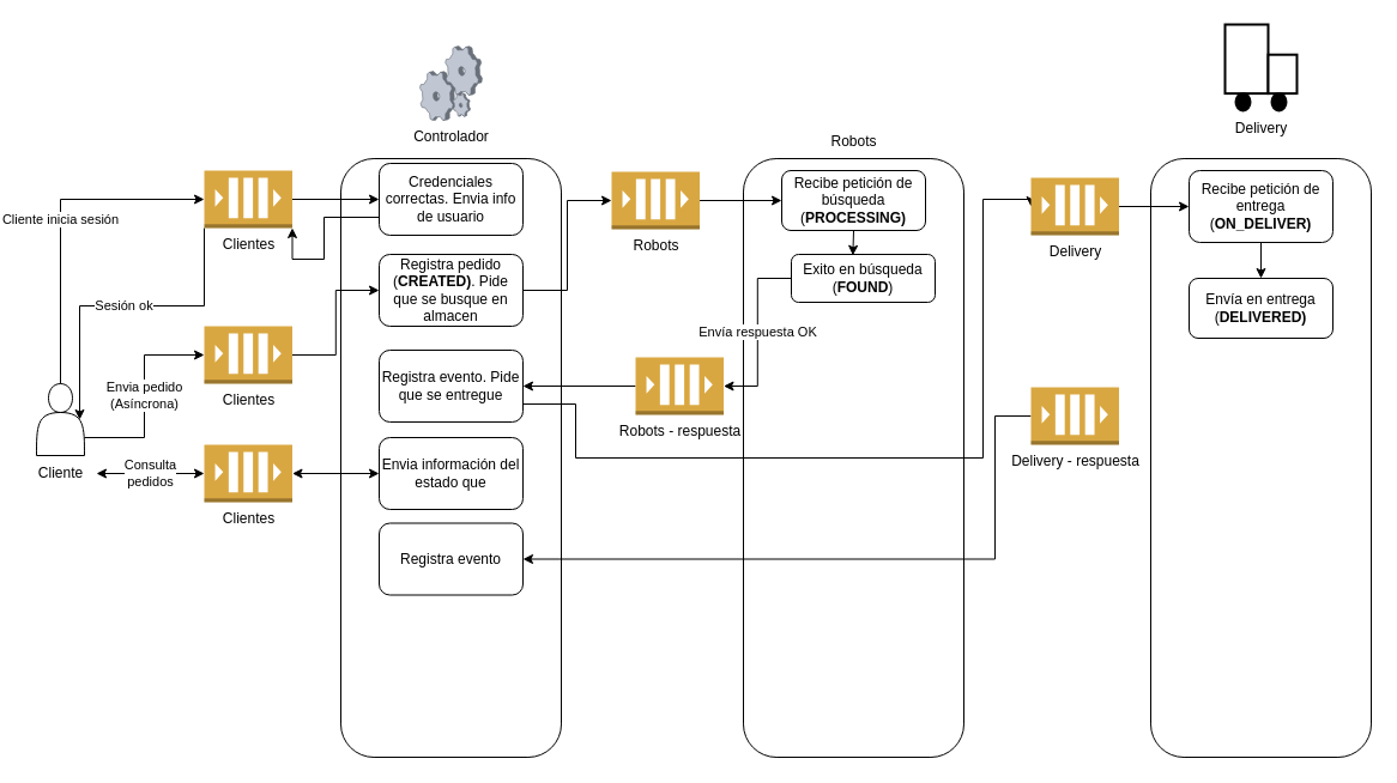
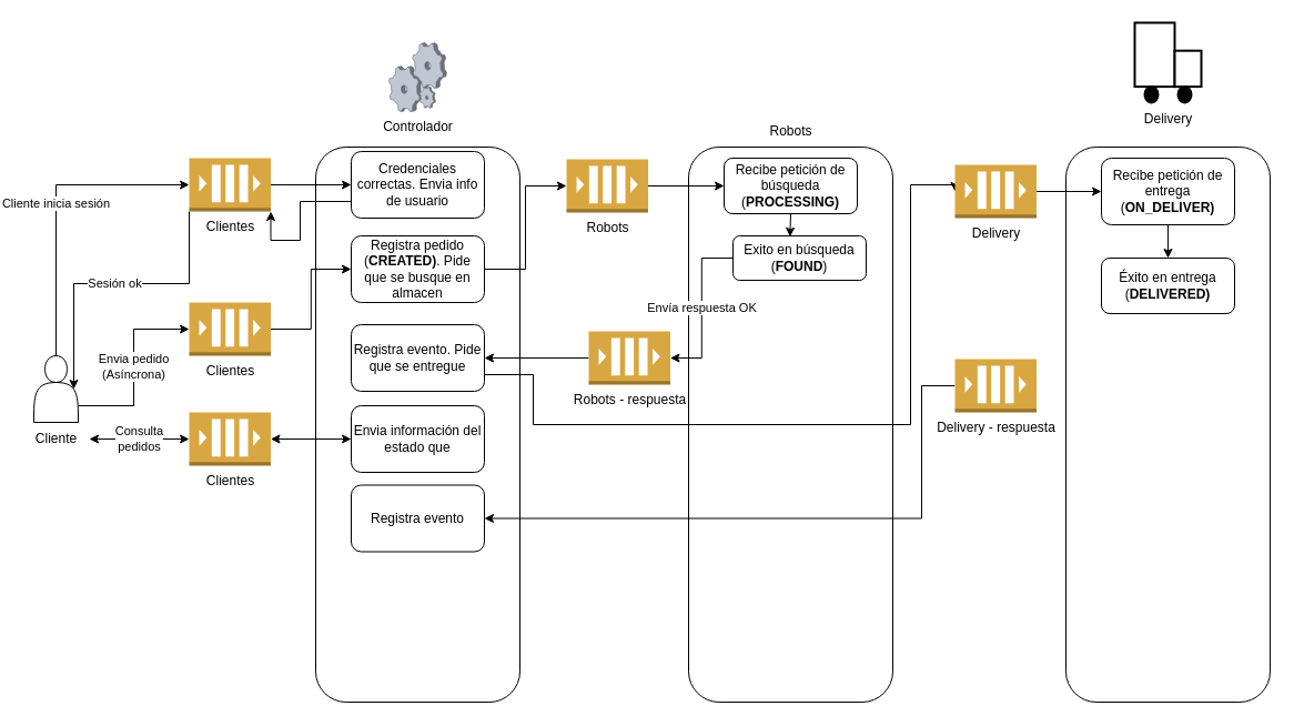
  <mxCell id="0" />
  <mxCell id="1" parent="0" />
  <mxCell id="2" value="" style="rounded=1;whiteSpace=wrap;html=1;" parent="1" vertex="1"><mxGeometry x="284" y="132" width="184" height="500" as="geometry" /></mxCell>
  <mxCell id="3" value="Robots" style="shape=image;html=1;verticalAlign=top;verticalLabelPosition=bottom;labelBackgroundColor=#ffffff;imageAspect=0;aspect=fixed;image=https://cdn1.iconfinder.com/data/icons/science-technology-outline-24-px/24/Android_android_robot_operative_system_robot_technology-128.png" parent="1" vertex="1"><mxGeometry x="670" y="20" width="84" height="84" as="geometry" /></mxCell>
  <mxCell id="4" value="Controlador" style="verticalLabelPosition=bottom;sketch=0;aspect=fixed;html=1;verticalAlign=top;strokeColor=none;align=center;outlineConnect=0;shape=mxgraph.citrix.process;" parent="1" vertex="1"><mxGeometry x="350" y="38" width="52" height="62" as="geometry" /></mxCell>
  <mxCell id="5" style="edgeStyle=orthogonalEdgeStyle;rounded=0;orthogonalLoop=1;jettySize=auto;html=1;exitX=1;exitY=0.5;exitDx=0;exitDy=0;exitPerimeter=0;entryX=0;entryY=0.5;entryDx=0;entryDy=0;" parent="1" source="7" target="18" edge="1"><mxGeometry relative="1" as="geometry"><mxPoint x="220" y="412" as="targetPoint" /></mxGeometry></mxCell>
  <mxCell id="6" value="Sesión ok" style="edgeStyle=orthogonalEdgeStyle;rounded=0;orthogonalLoop=1;jettySize=auto;html=1;exitX=0;exitY=1;exitDx=0;exitDy=0;exitPerimeter=0;entryX=0.9;entryY=0.5;entryDx=0;entryDy=0;entryPerimeter=0;" parent="1" source="7" target="14" edge="1"><mxGeometry relative="1" as="geometry"><mxPoint x="90" y="312" as="targetPoint" /></mxGeometry></mxCell>
  <mxCell id="7" value="Clientes" style="outlineConnect=0;dashed=0;verticalLabelPosition=bottom;verticalAlign=top;align=center;html=1;shape=mxgraph.aws3.queue;fillColor=#D9A741;gradientColor=none;" parent="1" vertex="1"><mxGeometry x="170" y="142" width="73.5" height="48" as="geometry" /></mxCell>
  <mxCell id="8" value="" style="rounded=1;whiteSpace=wrap;html=1;" parent="1" vertex="1"><mxGeometry x="620" y="132" width="184" height="500" as="geometry" /></mxCell>
  <mxCell id="9" value="" style="rounded=1;whiteSpace=wrap;html=1;" parent="1" vertex="1"><mxGeometry x="960" y="132" width="184" height="500" as="geometry" /></mxCell>
  <mxCell id="10" value="" style="group" parent="1" vertex="1" connectable="0"><mxGeometry x="1017" y="20" width="70" height="102" as="geometry" /></mxCell>
  <mxCell id="11" value="" style="strokeWidth=2;html=1;shape=mxgraph.lean_mapping.truck_shipment;" parent="10" vertex="1"><mxGeometry x="5" width="60" height="72" as="geometry" /></mxCell>
  <mxCell id="12" value="Delivery" style="text;html=1;align=center;verticalAlign=middle;resizable=0;points=[];autosize=1;strokeColor=none;fillColor=none;" parent="10" vertex="1"><mxGeometry y="72" width="70" height="30" as="geometry" /></mxCell>
  <mxCell id="13" value="" style="group" parent="1" vertex="1" connectable="0"><mxGeometry x="20" y="320" width="60" height="90" as="geometry" /></mxCell>
  <mxCell id="14" value="" style="shape=actor;whiteSpace=wrap;html=1;" parent="13" vertex="1"><mxGeometry x="10" width="40" height="60" as="geometry" /></mxCell>
  <mxCell id="15" value="Cliente" style="text;html=1;align=center;verticalAlign=middle;resizable=0;points=[];autosize=1;strokeColor=none;fillColor=none;" parent="13" vertex="1"><mxGeometry y="60" width="60" height="30" as="geometry" /></mxCell>
  <mxCell id="16" value="Cliente inicia sesión" style="edgeStyle=orthogonalEdgeStyle;rounded=0;orthogonalLoop=1;jettySize=auto;html=1;exitX=0.5;exitY=0;exitDx=0;exitDy=0;entryX=0;entryY=0.5;entryDx=0;entryDy=0;entryPerimeter=0;" parent="1" source="14" target="7" edge="1"><mxGeometry relative="1" as="geometry" /></mxCell>
  <mxCell id="17" style="edgeStyle=orthogonalEdgeStyle;rounded=0;orthogonalLoop=1;jettySize=auto;html=1;exitX=0;exitY=0.75;exitDx=0;exitDy=0;entryX=1;entryY=1;entryDx=0;entryDy=0;entryPerimeter=0;" parent="1" source="18" target="7" edge="1"><mxGeometry relative="1" as="geometry"><Array as="points"><mxPoint x="270" y="181" /><mxPoint x="270" y="216" /><mxPoint x="244" y="216" /></Array></mxGeometry></mxCell>
  <mxCell id="18" value="Credenciales correctas. Envia info de usuario" style="rounded=1;whiteSpace=wrap;html=1;" parent="1" vertex="1"><mxGeometry x="316" y="136" width="120" height="60" as="geometry" /></mxCell>
  <mxCell id="19" style="edgeStyle=orthogonalEdgeStyle;rounded=0;orthogonalLoop=1;jettySize=auto;html=1;exitX=1;exitY=0.5;exitDx=0;exitDy=0;exitPerimeter=0;entryX=0;entryY=0.5;entryDx=0;entryDy=0;" parent="1" source="20" target="23" edge="1"><mxGeometry relative="1" as="geometry" /></mxCell>
  <mxCell id="20" value="Clientes" style="outlineConnect=0;dashed=0;verticalLabelPosition=bottom;verticalAlign=top;align=center;html=1;shape=mxgraph.aws3.queue;fillColor=#D9A741;gradientColor=none;" parent="1" vertex="1"><mxGeometry x="170" y="272" width="73.5" height="48" as="geometry" /></mxCell>
  <mxCell id="21" value="Envia pedido&lt;br&gt;(Asíncrona)" style="edgeStyle=orthogonalEdgeStyle;rounded=0;orthogonalLoop=1;jettySize=auto;html=1;exitX=1;exitY=0.75;exitDx=0;exitDy=0;entryX=0;entryY=0.5;entryDx=0;entryDy=0;entryPerimeter=0;" parent="1" source="14" target="20" edge="1"><mxGeometry relative="1" as="geometry" /></mxCell>
  <mxCell id="22" style="edgeStyle=orthogonalEdgeStyle;rounded=0;orthogonalLoop=1;jettySize=auto;html=1;entryX=0;entryY=0.5;entryDx=0;entryDy=0;entryPerimeter=0;" parent="1" source="23" target="25" edge="1"><mxGeometry relative="1" as="geometry" /></mxCell>
  <mxCell id="23" value="Registra pedido (&lt;b&gt;CREATED)&lt;/b&gt;. Pide que se busque en almacen" style="rounded=1;whiteSpace=wrap;html=1;" parent="1" vertex="1"><mxGeometry x="316" y="212" width="120" height="60" as="geometry" /></mxCell>
  <mxCell id="24" style="edgeStyle=orthogonalEdgeStyle;rounded=0;orthogonalLoop=1;jettySize=auto;html=1;exitX=1;exitY=0.5;exitDx=0;exitDy=0;exitPerimeter=0;entryX=0;entryY=0.5;entryDx=0;entryDy=0;" parent="1" source="25" target="28" edge="1"><mxGeometry relative="1" as="geometry" /></mxCell>
  <mxCell id="25" value="Robots" style="outlineConnect=0;dashed=0;verticalLabelPosition=bottom;verticalAlign=top;align=center;html=1;shape=mxgraph.aws3.queue;fillColor=#D9A741;gradientColor=none;" parent="1" vertex="1"><mxGeometry x="510" y="143" width="73.5" height="48" as="geometry" /></mxCell>
  <mxCell id="26" value="Envía respuesta OK" style="edgeStyle=orthogonalEdgeStyle;rounded=0;orthogonalLoop=1;jettySize=auto;html=1;entryX=1;entryY=0.5;entryDx=0;entryDy=0;entryPerimeter=0;" parent="1" source="44" target="30" edge="1"><mxGeometry relative="1" as="geometry" /></mxCell>
  <mxCell id="27" style="edgeStyle=orthogonalEdgeStyle;rounded=0;orthogonalLoop=1;jettySize=auto;html=1;exitX=0.5;exitY=1;exitDx=0;exitDy=0;entryX=0.428;entryY=0.02;entryDx=0;entryDy=0;entryPerimeter=0;" edge="1" parent="1" source="28" target="44"><mxGeometry relative="1" as="geometry" /></mxCell>
  <mxCell id="28" value="Recibe petición de búsqueda (&lt;b&gt;PROCESSING)&lt;/b&gt;" style="rounded=1;whiteSpace=wrap;html=1;" parent="1" vertex="1"><mxGeometry x="652" y="142" width="120" height="50" as="geometry" /></mxCell>
  <mxCell id="29" style="edgeStyle=orthogonalEdgeStyle;rounded=0;orthogonalLoop=1;jettySize=auto;html=1;exitX=0;exitY=0.5;exitDx=0;exitDy=0;exitPerimeter=0;entryX=1;entryY=0.5;entryDx=0;entryDy=0;" parent="1" source="30" target="32" edge="1"><mxGeometry relative="1" as="geometry" /></mxCell>
  <mxCell id="30" value="Robots - respuesta" style="outlineConnect=0;dashed=0;verticalLabelPosition=bottom;verticalAlign=top;align=center;html=1;shape=mxgraph.aws3.queue;fillColor=#D9A741;gradientColor=none;" parent="1" vertex="1"><mxGeometry x="530" y="298" width="73.5" height="48" as="geometry" /></mxCell>
  <mxCell id="31" style="edgeStyle=orthogonalEdgeStyle;rounded=0;orthogonalLoop=1;jettySize=auto;html=1;exitX=1;exitY=0.75;exitDx=0;exitDy=0;entryX=0;entryY=0.5;entryDx=0;entryDy=0;entryPerimeter=0;" parent="1" source="32" target="34" edge="1"><mxGeometry relative="1" as="geometry"><Array as="points"><mxPoint x="480" y="337" /><mxPoint x="480" y="382" /><mxPoint x="820" y="382" /><mxPoint x="820" y="166" /><mxPoint x="860" y="166" /></Array></mxGeometry></mxCell>
  <mxCell id="32" value="Registra evento. Pide que se entregue" style="rounded=1;whiteSpace=wrap;html=1;" parent="1" vertex="1"><mxGeometry x="316" y="292" width="120" height="60" as="geometry" /></mxCell>
  <mxCell id="33" style="edgeStyle=orthogonalEdgeStyle;rounded=0;orthogonalLoop=1;jettySize=auto;html=1;exitX=1;exitY=0.5;exitDx=0;exitDy=0;exitPerimeter=0;" parent="1" source="34" target="36" edge="1"><mxGeometry relative="1" as="geometry" /></mxCell>
  <mxCell id="34" value="Delivery" style="outlineConnect=0;dashed=0;verticalLabelPosition=bottom;verticalAlign=top;align=center;html=1;shape=mxgraph.aws3.queue;fillColor=#D9A741;gradientColor=none;" parent="1" vertex="1"><mxGeometry x="860" y="148" width="73.5" height="48" as="geometry" /></mxCell>
  <mxCell id="35" style="edgeStyle=orthogonalEdgeStyle;rounded=0;orthogonalLoop=1;jettySize=auto;html=1;" edge="1" parent="1" source="36" target="45"><mxGeometry relative="1" as="geometry" /></mxCell>
  <mxCell id="36" value="Recibe petición de entrega (&lt;b&gt;ON_DELIVER)&lt;/b&gt;" style="rounded=1;whiteSpace=wrap;html=1;" parent="1" vertex="1"><mxGeometry x="992" y="142" width="120" height="60" as="geometry" /></mxCell>
  <mxCell id="37" style="edgeStyle=orthogonalEdgeStyle;rounded=0;orthogonalLoop=1;jettySize=auto;html=1;exitX=0;exitY=0.5;exitDx=0;exitDy=0;exitPerimeter=0;entryX=1;entryY=0.5;entryDx=0;entryDy=0;" parent="1" source="38" target="43" edge="1"><mxGeometry relative="1" as="geometry"><Array as="points"><mxPoint x="830" y="347" /><mxPoint x="830" y="467" /></Array></mxGeometry></mxCell>
  <mxCell id="38" value="Delivery - respuesta" style="outlineConnect=0;dashed=0;verticalLabelPosition=bottom;verticalAlign=top;align=center;html=1;shape=mxgraph.aws3.queue;fillColor=#D9A741;gradientColor=none;" parent="1" vertex="1"><mxGeometry x="860" y="323" width="73.5" height="48" as="geometry" /></mxCell>
  <mxCell id="39" value="Clientes" style="outlineConnect=0;dashed=0;verticalLabelPosition=bottom;verticalAlign=top;align=center;html=1;shape=mxgraph.aws3.queue;fillColor=#D9A741;gradientColor=none;" parent="1" vertex="1"><mxGeometry x="170" y="371" width="73.5" height="48" as="geometry" /></mxCell>
  <mxCell id="40" value="Consulta&lt;br&gt;pedidos" style="endArrow=classic;startArrow=classic;html=1;rounded=0;entryX=0;entryY=0.5;entryDx=0;entryDy=0;entryPerimeter=0;" parent="1" source="15" target="39" edge="1"><mxGeometry width="50" height="50" relative="1" as="geometry"><mxPoint x="130" y="502" as="sourcePoint" /><mxPoint x="180" y="452" as="targetPoint" /></mxGeometry></mxCell>
  <mxCell id="41" value="" style="endArrow=classic;startArrow=classic;html=1;rounded=0;entryX=0;entryY=0.5;entryDx=0;entryDy=0;exitX=1;exitY=0.5;exitDx=0;exitDy=0;exitPerimeter=0;" parent="1" source="39" target="42" edge="1"><mxGeometry width="50" height="50" relative="1" as="geometry"><mxPoint x="234" y="532" as="sourcePoint" /><mxPoint x="284" y="482" as="targetPoint" /></mxGeometry></mxCell>
  <mxCell id="42" value="Envia información del estado que" style="rounded=1;whiteSpace=wrap;html=1;" parent="1" vertex="1"><mxGeometry x="316" y="365" width="120" height="60" as="geometry" /></mxCell>
  <mxCell id="43" value="Registra evento" style="rounded=1;whiteSpace=wrap;html=1;" parent="1" vertex="1"><mxGeometry x="316" y="436.5" width="120" height="60" as="geometry" /></mxCell>
  <mxCell id="44" value="Exito en búsqueda (&lt;b&gt;FOUND&lt;/b&gt;)" style="rounded=1;whiteSpace=wrap;html=1;" vertex="1" parent="1"><mxGeometry x="660" y="212" width="120" height="40" as="geometry" /></mxCell>
- <mxCell id="45" value="Envía en entrega (&lt;b&gt;DELIVERED)&lt;/b&gt;" style="rounded=1;whiteSpace=wrap;html=1;" vertex="1" parent="1"><mxGeometry x="992" y="232" width="120" height="50" as="geometry" /></mxCell>
+ <mxCell id="45" value="Éxito en entrega (&lt;b&gt;DELIVERED)&lt;/b&gt;" style="rounded=1;whiteSpace=wrap;html=1;" vertex="1" parent="1"><mxGeometry x="992" y="232" width="120" height="50" as="geometry" /></mxCell>
